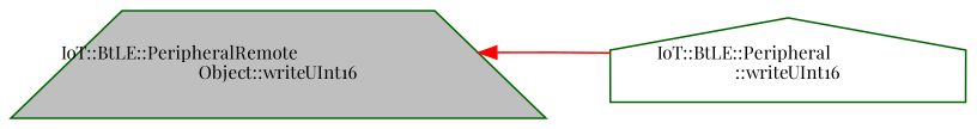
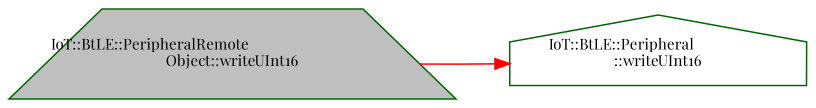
  digraph {
    rankdir=LR
    fontname="Playfair Display"
    node [color=darkgreen fontname="Playfair Display" fontsize=10 style=filled]
    n1 [fillcolor=grey75 fontcolor=black height=0.2 label="IoT::BtLE::PeripheralRemote\lObject::writeUInt16" shape=trapezium width=0.4]
    n2 [fillcolor=white height=0.2 label="IoT::BtLE::Peripheral\l::writeUInt16" shape=house width=0.4]
-   n2 -> n1 [color=red fontname="Playfair Display" fontsize=10 labelfontname=Helvetica labelfontsize=10 style=solid]
+   n1 -> n2 [color=red fontname="Playfair Display" fontsize=10 labelfontname=Helvetica labelfontsize=10 style=solid]
  }
